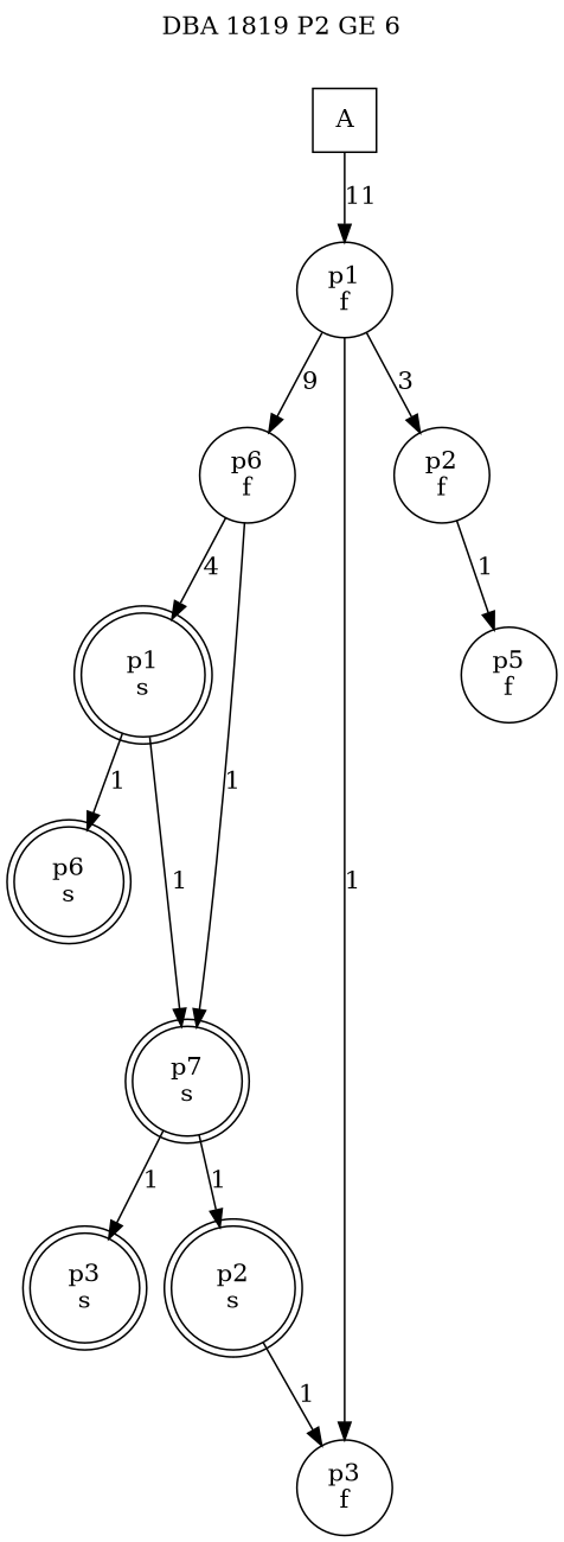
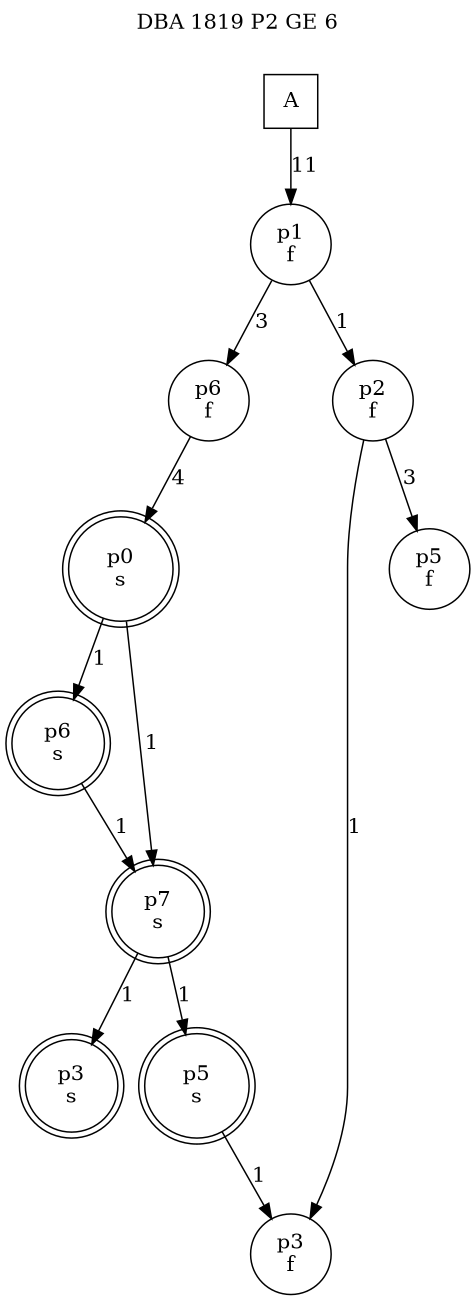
  digraph {
    label=" DBA 1819 P2 GE 6 "
    labelloc=tl
    rankdir=TB
    node [shape=circle]
    n1 [label=A shape=square]
    n2 [label="p1\nf"]
    n3 [label="p6\nf"]
    n4 [label="p3\nf"]
    n5 [label="p2\nf"]
-   n6 [label="p1\ns" shape=doublecircle]
+   n6 [label="p0\ns" shape=doublecircle]
    n7 [label="p5\nf"]
    n8 [label="p6\ns" shape=doublecircle]
    n9 [label="p7\ns" shape=doublecircle]
    n10 [label="p3\ns" shape=doublecircle]
-   n11 [label="p2\ns" shape=doublecircle]
+   n11 [label="p5\ns" shape=doublecircle]
    n1 -> n2 [label=11]
-   n2 -> n3 [label=9]
-   n2 -> n4 [label=1]
-   n2 -> n5 [label=3]
+   n2 -> n3 [label=3]
+   n5 -> n4 [label=1]
+   n2 -> n5 [label=1]
    n3 -> n6 [label=4]
-   n5 -> n7 [label=1]
+   n5 -> n7 [label=3]
    n6 -> n8 [label=1]
    n6 -> n9 [label=1]
-   n3 -> n9 [label=1]
+   n8 -> n9 [label=1]
    n9 -> n10 [label=1]
    n9 -> n11 [label=1]
    n11 -> n4 [label=1]
  }
